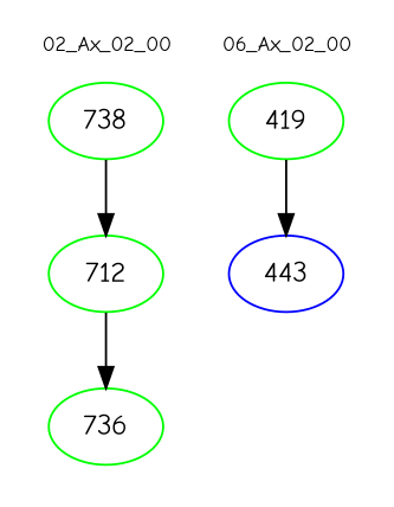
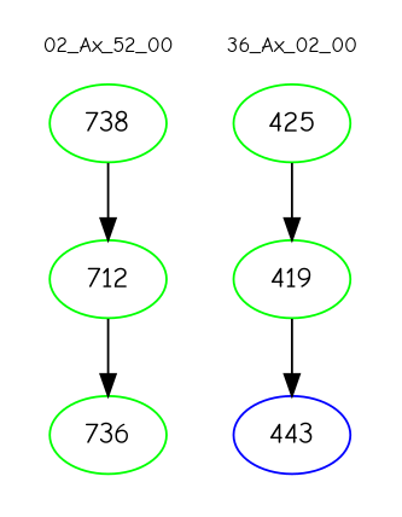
  digraph {
    fontname="Comic Neue"
    node [color=green fontname="Comic Neue"]
    edge [color=black fontname="Comic Neue"]
    n1 [label=738]
    n2 [label=712]
    n3 [label=736]
+   n4 [label=425]
    n5 [label=419]
    n6 [color=blue label=443]
    subgraph cluster_1 {
      color=white
      fontsize=10
-     label="02_Ax_02_00"
+     label="02_Ax_52_00"
      n1
      n2
      n3
    }
    subgraph cluster_2 {
      color=white
      fontsize=10
-     label="06_Ax_02_00"
+     label="36_Ax_02_00"
+     n4
      n5
      n6
    }
    n1 -> n2
    n2 -> n3
+   n4 -> n5
    n5 -> n6
  }
